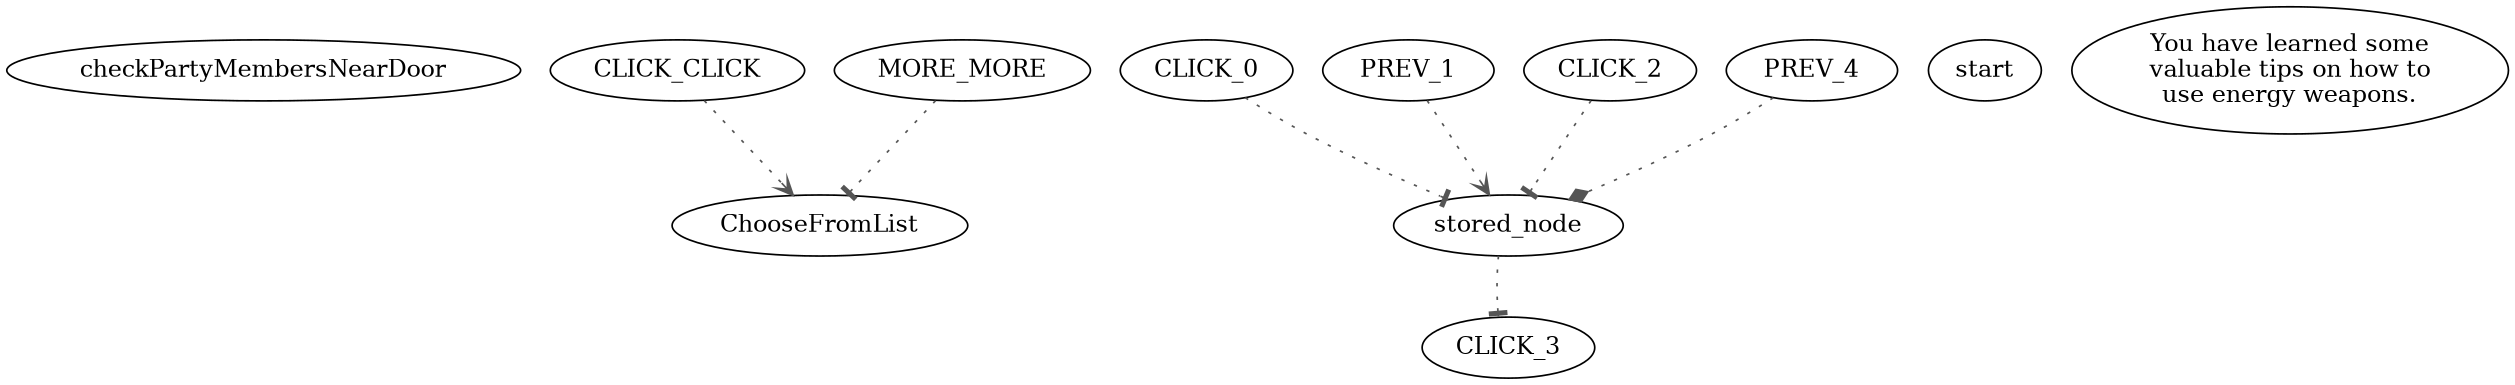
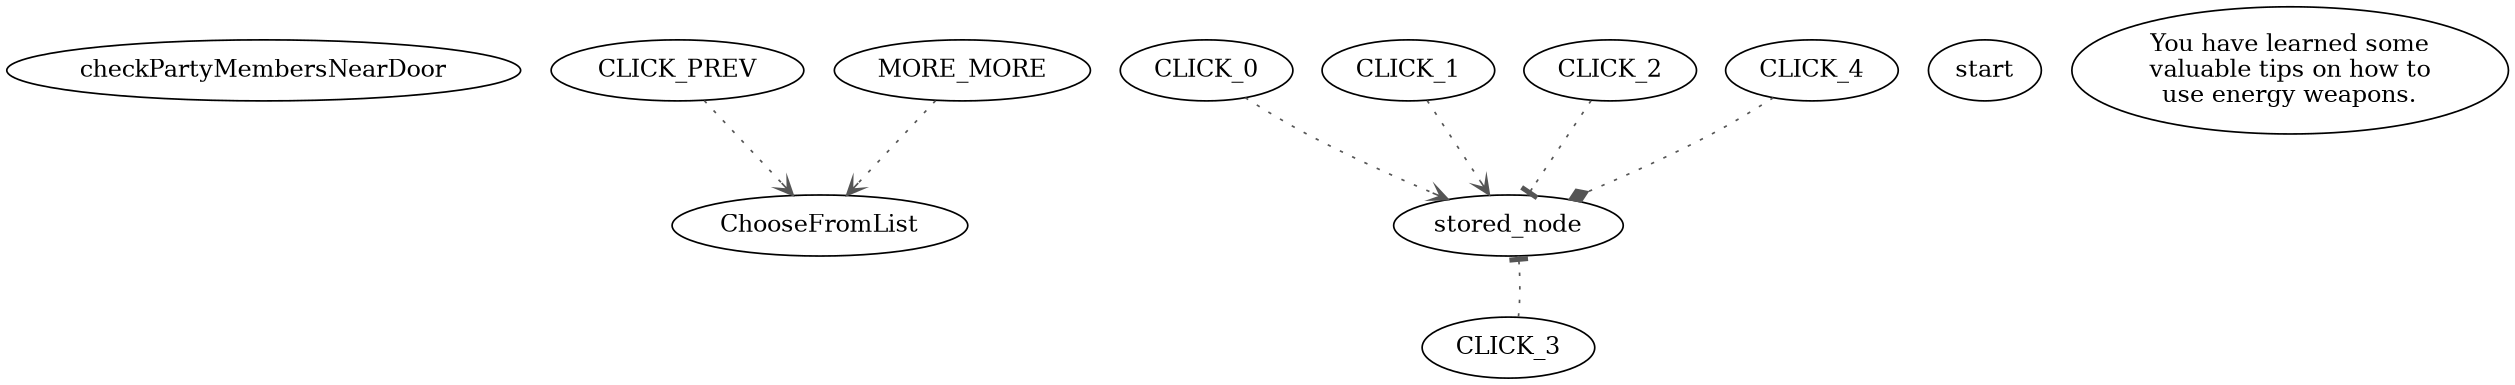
  digraph {
    node [color="#000000" fillcolor="#FFFFFF" style=filled]
    edge [arrowhead=vee color="#555555" style=dotted]
    checkPartyMembersNearDoor
-   CLICK_PREV [label=CLICK_CLICK]
+   CLICK_PREV
    ChooseFromList
    stored_node [color="" fillcolor="" style=""]
    CLICK_0
-   CLICK_1 [label=PREV_1]
+   CLICK_1
    CLICK_2
    CLICK_3
-   CLICK_4 [label=PREV_4]
+   CLICK_4
    n10 [label=MORE_MORE]
    start
    n12 [label="You have learned some\nvaluable tips on how to\nuse energy weapons."]
    CLICK_PREV -> ChooseFromList
-   CLICK_0 -> stored_node [arrowhead=tee]
+   CLICK_0 -> stored_node
    CLICK_1 -> stored_node
    CLICK_2 -> stored_node [arrowhead=tee]
-   stored_node -> CLICK_3 [arrowhead=tee]
+   CLICK_3 -> stored_node [arrowhead=tee]
    CLICK_4 -> stored_node [arrowhead=diamond]
-   n10 -> ChooseFromList [arrowhead=tee]
+   n10 -> ChooseFromList
  }
